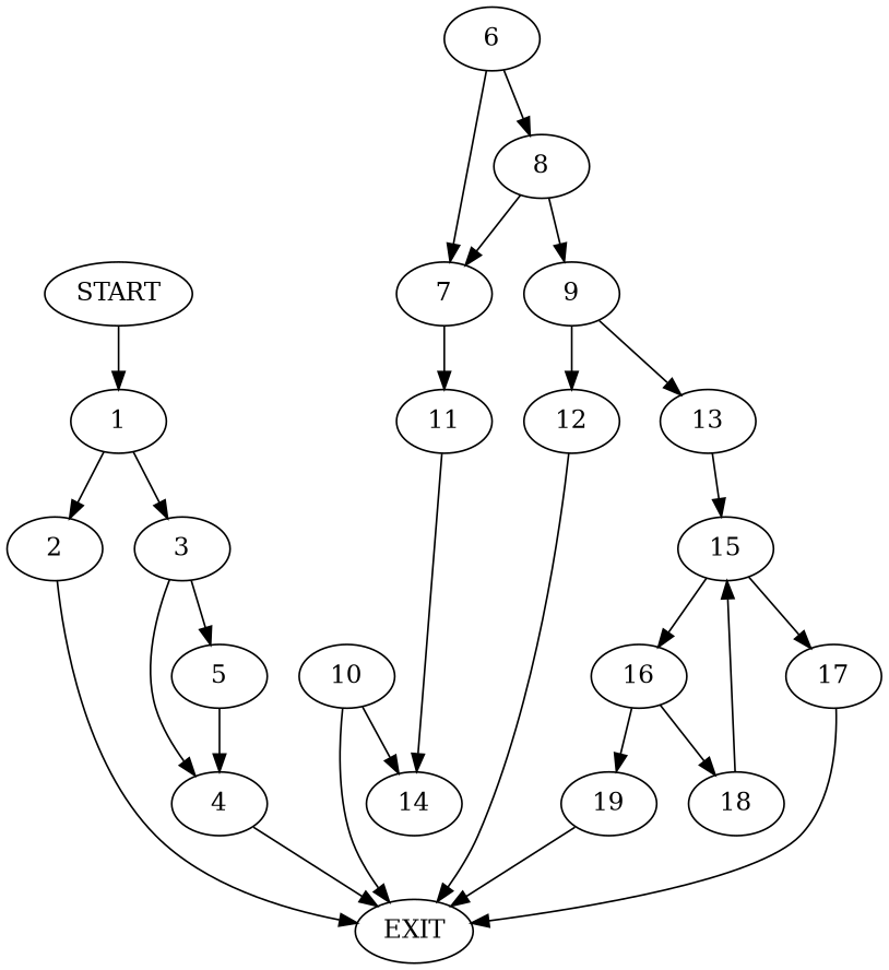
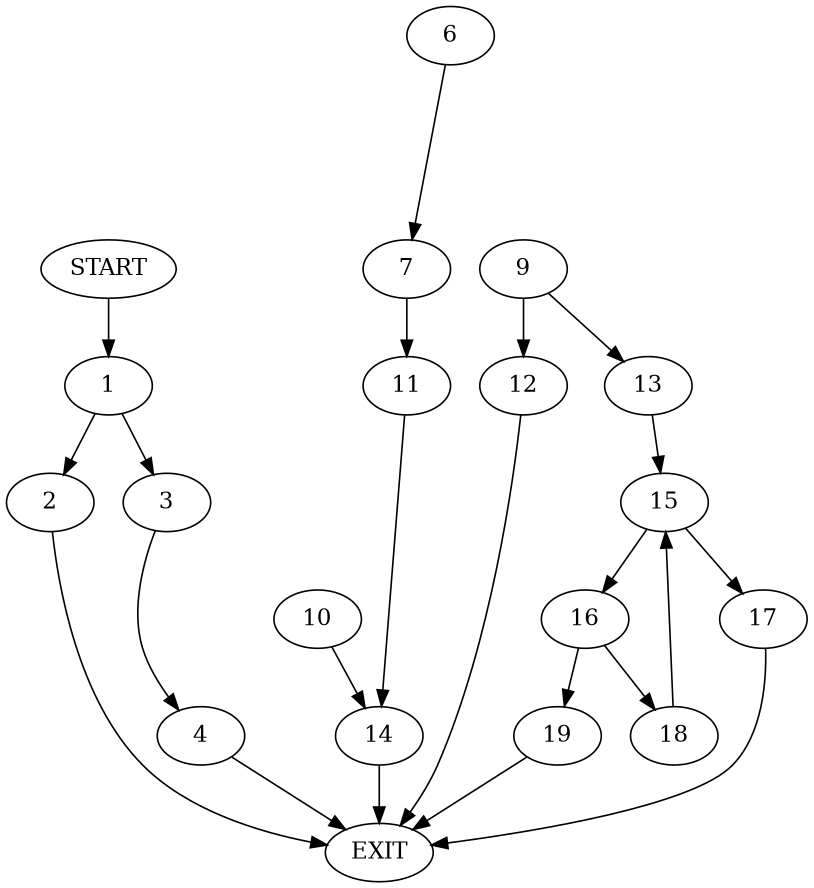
  digraph {
    n1 [label=START]
    1
    2
    3
    n5 [label=EXIT]
    4
-   5
    6
    7
-   8
    11
    9
    10
    14
    12
    13
    15
    16
    17
    18
    19
    n1 -> 1
    1 -> 2
    1 -> 3
    2 -> n5
    3 -> 4
-   3 -> 5
    4 -> n5
-   5 -> 4
    6 -> 7
-   6 -> 8
    7 -> 11
-   8 -> 7
-   8 -> 9
    11 -> 14
    9 -> 12
    9 -> 13
    10 -> 14
-   10 -> n5
+   14 -> n5
    12 -> n5
    13 -> 15
    15 -> 16
    15 -> 17
    16 -> 18
    16 -> 19
    17 -> n5
    18 -> 15
    19 -> n5
  }
